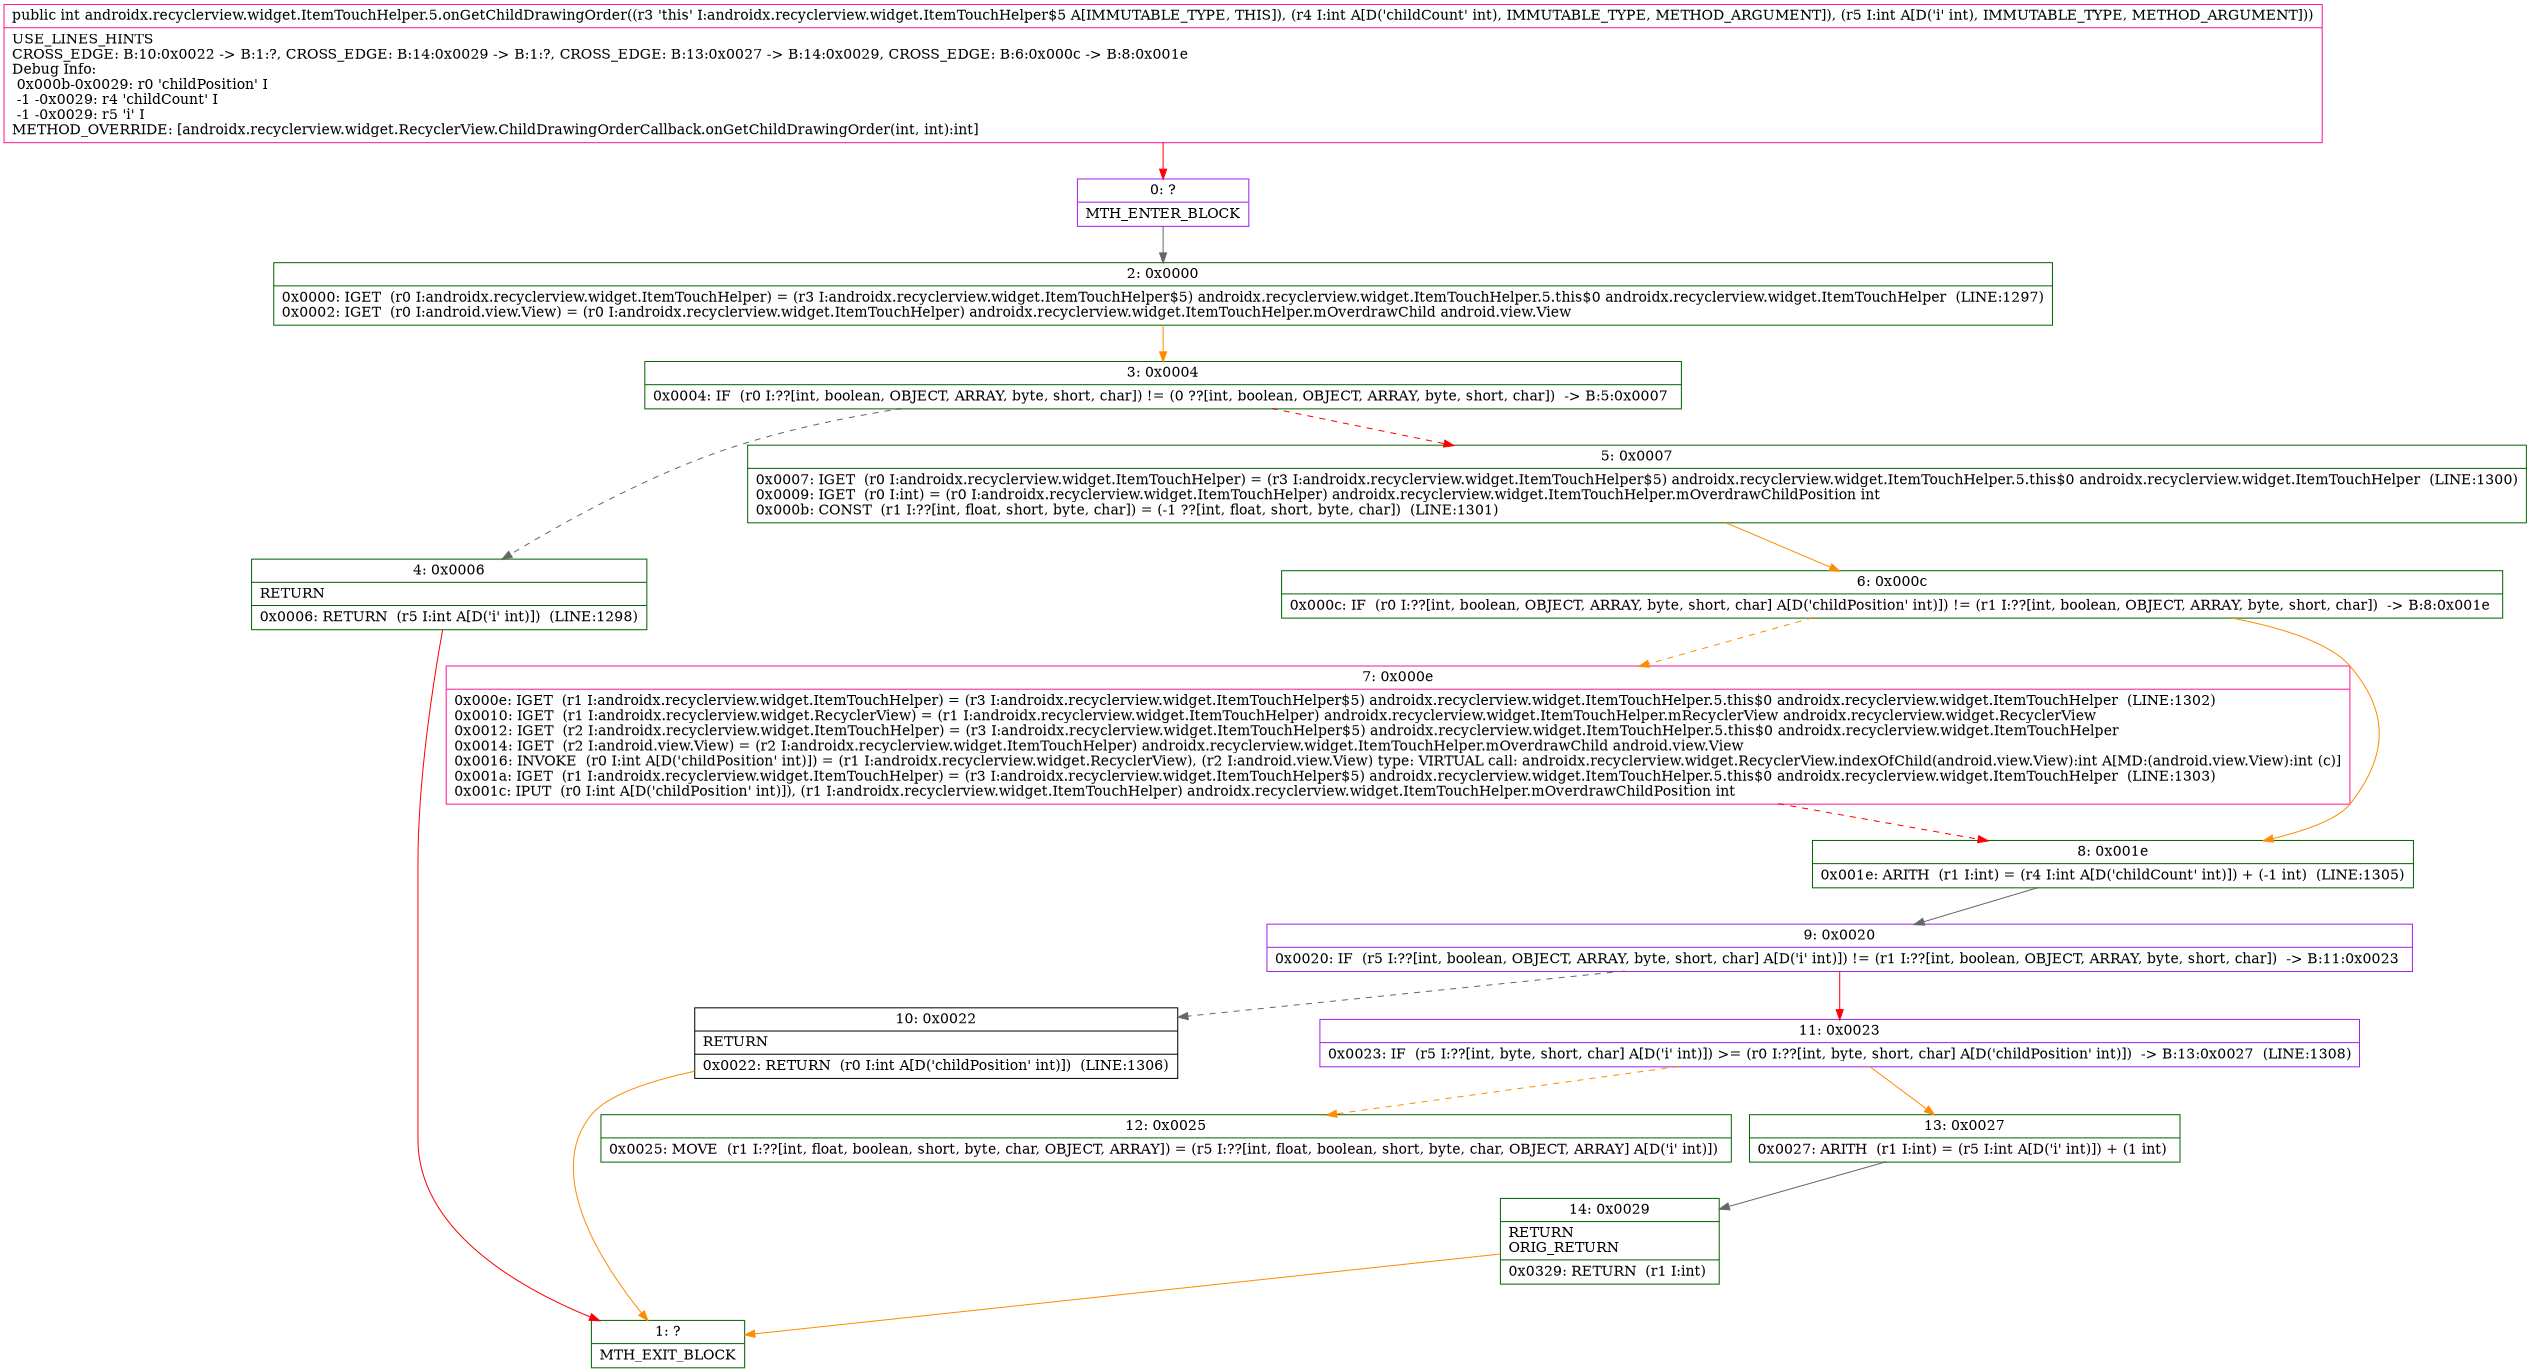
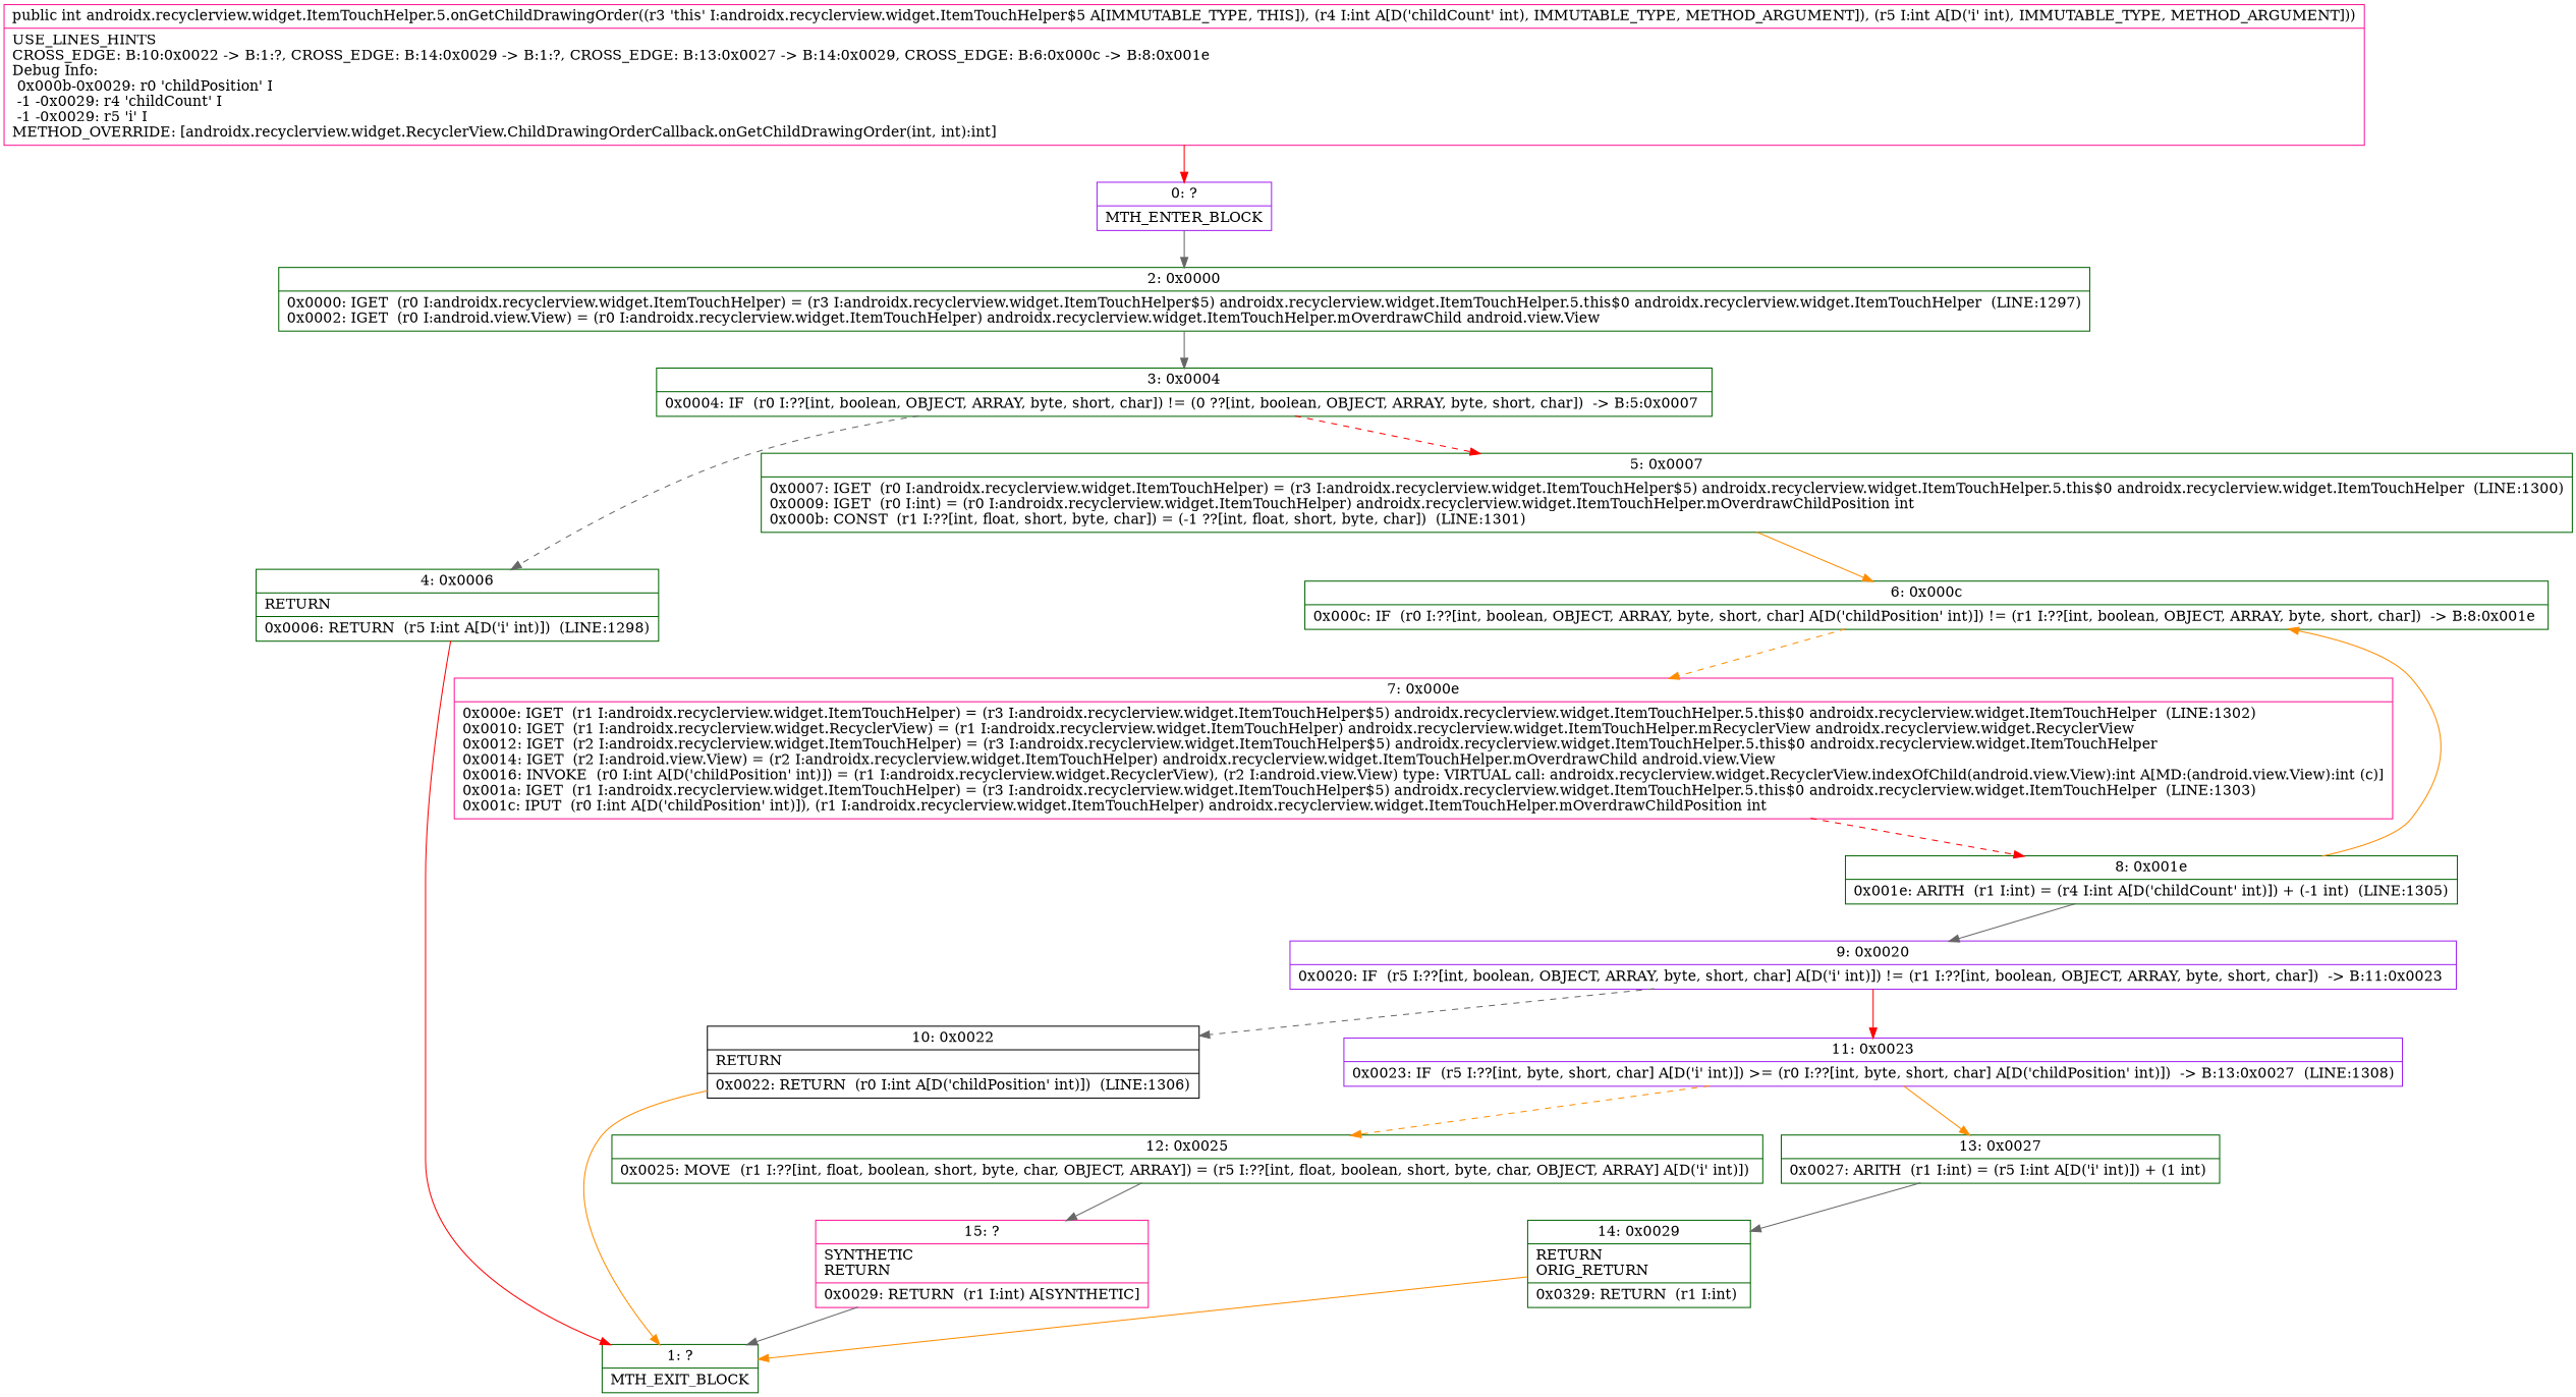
  digraph {
    node [color=darkgreen shape=record]
    edge [color=darkorange]
    n1 [color=purple label="{0\:\ ?|MTH_ENTER_BLOCK\l}"]
    n2 [label="{2\:\ 0x0000|0x0000: IGET  (r0 I:androidx.recyclerview.widget.ItemTouchHelper) = (r3 I:androidx.recyclerview.widget.ItemTouchHelper$5) androidx.recyclerview.widget.ItemTouchHelper.5.this$0 androidx.recyclerview.widget.ItemTouchHelper  (LINE:1297)\l0x0002: IGET  (r0 I:android.view.View) = (r0 I:androidx.recyclerview.widget.ItemTouchHelper) androidx.recyclerview.widget.ItemTouchHelper.mOverdrawChild android.view.View \l}"]
    n3 [label="{3\:\ 0x0004|0x0004: IF  (r0 I:??[int, boolean, OBJECT, ARRAY, byte, short, char]) != (0 ??[int, boolean, OBJECT, ARRAY, byte, short, char])  \-\> B:5:0x0007 \l}"]
    n4 [label="{4\:\ 0x0006|RETURN\l|0x0006: RETURN  (r5 I:int A[D('i' int)])  (LINE:1298)\l}"]
    n5 [label="{5\:\ 0x0007|0x0007: IGET  (r0 I:androidx.recyclerview.widget.ItemTouchHelper) = (r3 I:androidx.recyclerview.widget.ItemTouchHelper$5) androidx.recyclerview.widget.ItemTouchHelper.5.this$0 androidx.recyclerview.widget.ItemTouchHelper  (LINE:1300)\l0x0009: IGET  (r0 I:int) = (r0 I:androidx.recyclerview.widget.ItemTouchHelper) androidx.recyclerview.widget.ItemTouchHelper.mOverdrawChildPosition int \l0x000b: CONST  (r1 I:??[int, float, short, byte, char]) = (\-1 ??[int, float, short, byte, char])  (LINE:1301)\l}"]
    n6 [label="{1\:\ ?|MTH_EXIT_BLOCK\l}"]
    n7 [label="{6\:\ 0x000c|0x000c: IF  (r0 I:??[int, boolean, OBJECT, ARRAY, byte, short, char] A[D('childPosition' int)]) != (r1 I:??[int, boolean, OBJECT, ARRAY, byte, short, char])  \-\> B:8:0x001e \l}"]
    n8 [color=deeppink label="{7\:\ 0x000e|0x000e: IGET  (r1 I:androidx.recyclerview.widget.ItemTouchHelper) = (r3 I:androidx.recyclerview.widget.ItemTouchHelper$5) androidx.recyclerview.widget.ItemTouchHelper.5.this$0 androidx.recyclerview.widget.ItemTouchHelper  (LINE:1302)\l0x0010: IGET  (r1 I:androidx.recyclerview.widget.RecyclerView) = (r1 I:androidx.recyclerview.widget.ItemTouchHelper) androidx.recyclerview.widget.ItemTouchHelper.mRecyclerView androidx.recyclerview.widget.RecyclerView \l0x0012: IGET  (r2 I:androidx.recyclerview.widget.ItemTouchHelper) = (r3 I:androidx.recyclerview.widget.ItemTouchHelper$5) androidx.recyclerview.widget.ItemTouchHelper.5.this$0 androidx.recyclerview.widget.ItemTouchHelper \l0x0014: IGET  (r2 I:android.view.View) = (r2 I:androidx.recyclerview.widget.ItemTouchHelper) androidx.recyclerview.widget.ItemTouchHelper.mOverdrawChild android.view.View \l0x0016: INVOKE  (r0 I:int A[D('childPosition' int)]) = (r1 I:androidx.recyclerview.widget.RecyclerView), (r2 I:android.view.View) type: VIRTUAL call: androidx.recyclerview.widget.RecyclerView.indexOfChild(android.view.View):int A[MD:(android.view.View):int (c)]\l0x001a: IGET  (r1 I:androidx.recyclerview.widget.ItemTouchHelper) = (r3 I:androidx.recyclerview.widget.ItemTouchHelper$5) androidx.recyclerview.widget.ItemTouchHelper.5.this$0 androidx.recyclerview.widget.ItemTouchHelper  (LINE:1303)\l0x001c: IPUT  (r0 I:int A[D('childPosition' int)]), (r1 I:androidx.recyclerview.widget.ItemTouchHelper) androidx.recyclerview.widget.ItemTouchHelper.mOverdrawChildPosition int \l}"]
    n9 [label="{8\:\ 0x001e|0x001e: ARITH  (r1 I:int) = (r4 I:int A[D('childCount' int)]) + (\-1 int)  (LINE:1305)\l}"]
    n10 [color=purple label="{9\:\ 0x0020|0x0020: IF  (r5 I:??[int, boolean, OBJECT, ARRAY, byte, short, char] A[D('i' int)]) != (r1 I:??[int, boolean, OBJECT, ARRAY, byte, short, char])  \-\> B:11:0x0023 \l}"]
    n11 [color=black label="{10\:\ 0x0022|RETURN\l|0x0022: RETURN  (r0 I:int A[D('childPosition' int)])  (LINE:1306)\l}"]
    n12 [color=purple label="{11\:\ 0x0023|0x0023: IF  (r5 I:??[int, byte, short, char] A[D('i' int)]) \>= (r0 I:??[int, byte, short, char] A[D('childPosition' int)])  \-\> B:13:0x0027  (LINE:1308)\l}"]
    n13 [label="{12\:\ 0x0025|0x0025: MOVE  (r1 I:??[int, float, boolean, short, byte, char, OBJECT, ARRAY]) = (r5 I:??[int, float, boolean, short, byte, char, OBJECT, ARRAY] A[D('i' int)]) \l}"]
    n14 [label="{13\:\ 0x0027|0x0027: ARITH  (r1 I:int) = (r5 I:int A[D('i' int)]) + (1 int) \l}"]
+   n15 [color=deeppink label="{15\:\ ?|SYNTHETIC\lRETURN\l|0x0029: RETURN  (r1 I:int) A[SYNTHETIC]\l}"]
    n16 [label="{14\:\ 0x0029|RETURN\lORIG_RETURN\l|0x0329: RETURN  (r1 I:int) \l}"]
    n17 [color=deeppink label="{public int androidx.recyclerview.widget.ItemTouchHelper.5.onGetChildDrawingOrder((r3 'this' I:androidx.recyclerview.widget.ItemTouchHelper$5 A[IMMUTABLE_TYPE, THIS]), (r4 I:int A[D('childCount' int), IMMUTABLE_TYPE, METHOD_ARGUMENT]), (r5 I:int A[D('i' int), IMMUTABLE_TYPE, METHOD_ARGUMENT]))  | USE_LINES_HINTS\lCROSS_EDGE: B:10:0x0022 \-\> B:1:?, CROSS_EDGE: B:14:0x0029 \-\> B:1:?, CROSS_EDGE: B:13:0x0027 \-\> B:14:0x0029, CROSS_EDGE: B:6:0x000c \-\> B:8:0x001e\lDebug Info:\l  0x000b\-0x0029: r0 'childPosition' I\l  \-1 \-0x0029: r4 'childCount' I\l  \-1 \-0x0029: r5 'i' I\lMETHOD_OVERRIDE: [androidx.recyclerview.widget.RecyclerView.ChildDrawingOrderCallback.onGetChildDrawingOrder(int, int):int]\l}"]
    n1 -> n2 [color=gray40]
-   n2 -> n3
+   n2 -> n3 [color=gray40]
    n3 -> n4 [color=gray40 style=dashed]
    n3 -> n5 [color=red style=dashed]
    n4 -> n6 [color=red]
    n5 -> n7
    n7 -> n8 [style=dashed]
-   n7 -> n9
+   n9 -> n7
    n8 -> n9 [color=red style=dashed]
    n9 -> n10 [color=gray40]
    n10 -> n11 [color=gray40 style=dashed]
    n10 -> n12 [color=red]
    n11 -> n6
    n12 -> n13 [style=dashed]
    n12 -> n14
+   n13 -> n15 [color=gray40]
    n14 -> n16 [color=gray40]
+   n15 -> n6 [color=gray40]
    n16 -> n6
    n17 -> n1 [color=red]
  }
